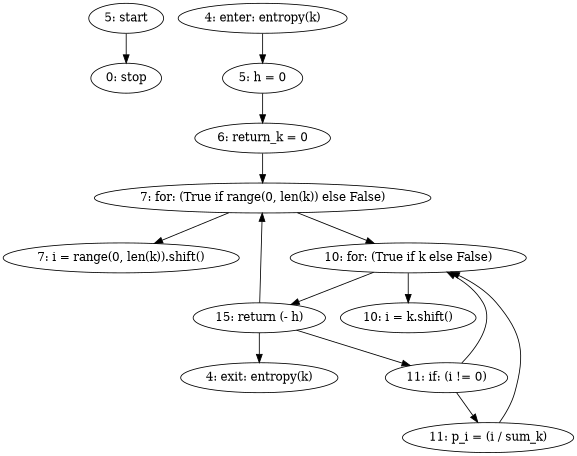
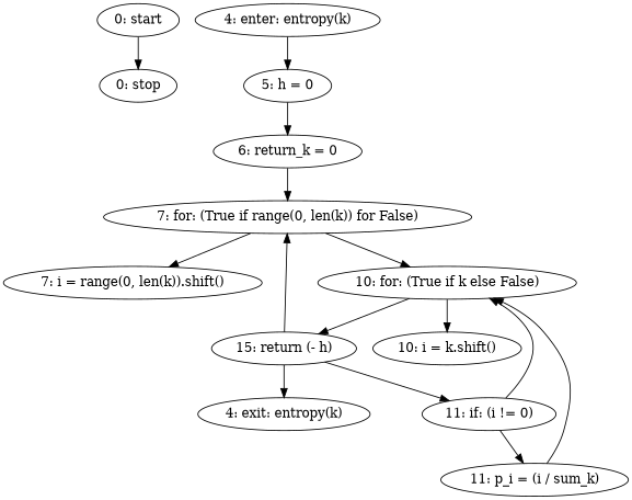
  strict digraph {
-   n1 [label="5: start"]
+   n1 [label="0: start"]
    n2 [label="0: stop"]
    n3 [label="4: enter: entropy(k)"]
    n4 [label="5: h = 0"]
    n5 [label="6: return_k = 0"]
-   n6 [label="7: for: (True if range(0, len(k)) else False)"]
+   n6 [label="7: for: (True if range(0, len(k)) for False)"]
    n7 [label="7: i = range(0, len(k)).shift()"]
    n8 [label="10: for: (True if k else False)"]
    n9 [label="4: exit: entropy(k)"]
    n10 [label="15: return (- h)"]
    n11 [label="11: if: (i != 0)"]
    n12 [label="10: i = k.shift()"]
    n13 [label="11: p_i = (i / sum_k)"]
    n1 -> n2
    n3 -> n4
    n4 -> n5
    n5 -> n6
    n6 -> n7
    n6 -> n8
    n8 -> n10
    n8 -> n12
    n10 -> n6
    n10 -> n9
    n10 -> n11
    n11 -> n8
    n11 -> n13
    n13 -> n8
  }
